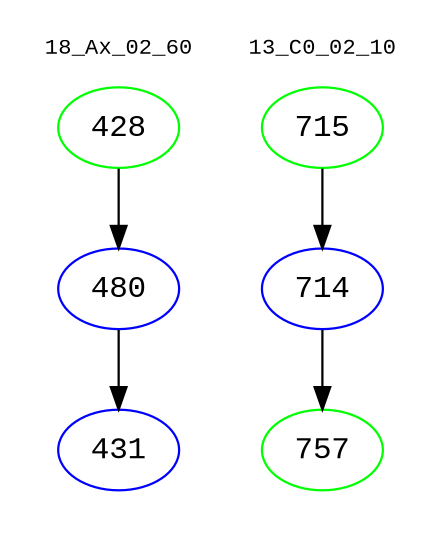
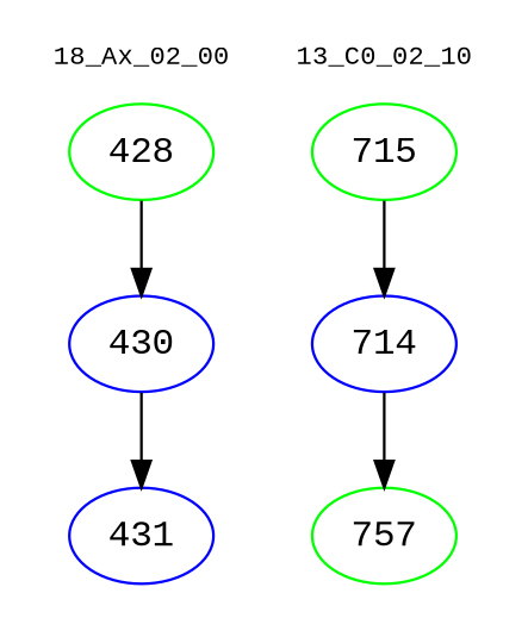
  digraph {
    fontname="Liberation Mono"
    node [color=green fontname="Liberation Mono"]
    edge [color=black fontname="Liberation Mono"]
    n1 [label=428]
-   n2 [color=blue label=480]
+   n2 [color=blue label=430]
    n3 [color=blue label=431]
    n4 [label=715]
    n5 [color=blue label=714]
    n6 [label=757]
    subgraph cluster_1 {
      color=white
      fontsize=10
-     label="18_Ax_02_60"
+     label="18_Ax_02_00"
      n1
      n2
      n3
    }
    subgraph cluster_2 {
      color=white
      fontsize=10
      label="13_C0_02_10"
      n4
      n5
      n6
    }
    n1 -> n2
    n2 -> n3
    n4 -> n5
    n5 -> n6
  }
